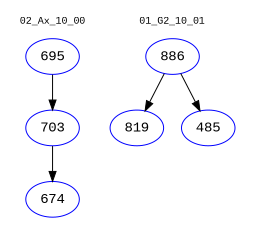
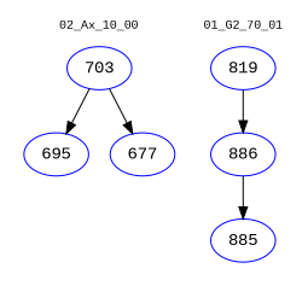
  digraph {
    fontname="Liberation Mono"
    node [color=blue fontname="Liberation Mono"]
    edge [color=black fontname="Liberation Mono"]
    n1 [label=695]
    n2 [label=703]
-   n3 [label=674]
+   n3 [label=677]
    n4 [label=819]
    n5 [label=886]
-   n6 [label=485]
+   n6 [label=885]
    subgraph cluster_1 {
      color=white
      fontsize=10
      label="02_Ax_10_00"
      n1
      n2
      n3
    }
    subgraph cluster_2 {
      color=white
      fontsize=10
-     label="01_G2_10_01"
+     label="01_G2_70_01"
      n4
      n5
      n6
    }
-   n1 -> n2
+   n2 -> n1
    n2 -> n3
-   n5 -> n4
+   n4 -> n5
    n5 -> n6
  }
